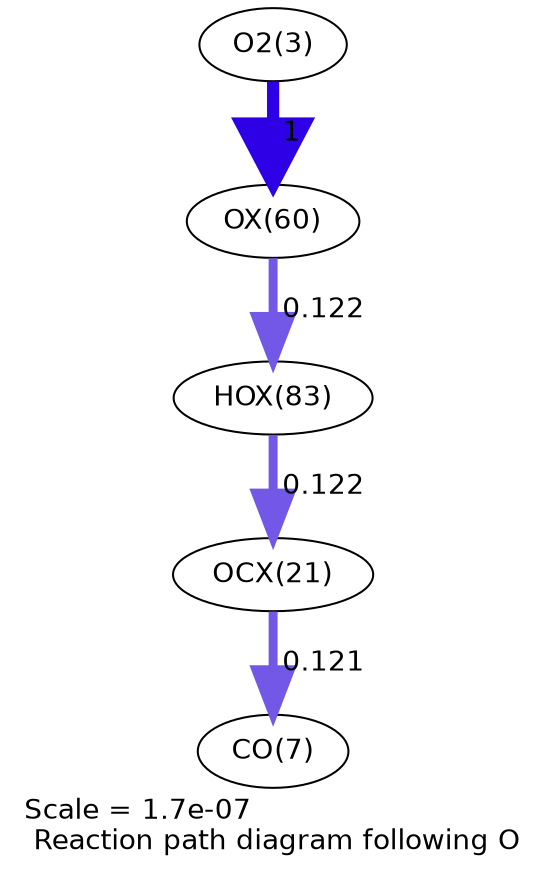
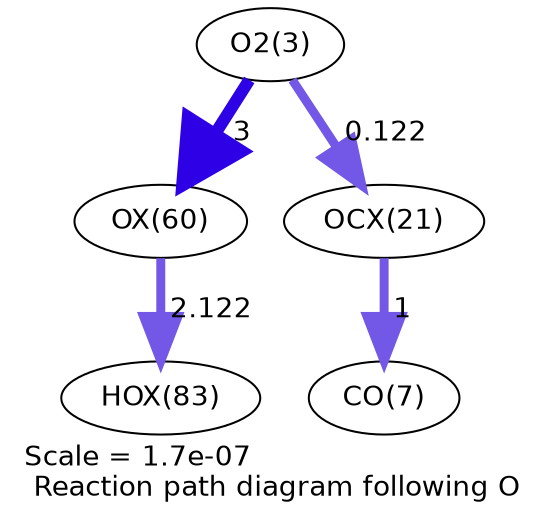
  digraph {
    fontname=Helvetica
    label="Scale = 1.7e-07\l Reaction path diagram following O"
    node [fontname=Helvetica]
    edge [arrowsize=2.2 color="0.7, 0.622, 0.9" fontname=Helvetica penwidth=4.41]
    n1 [label="O2(3)"]
    n2 [label="OX(60)"]
    n3 [label="HOX(83)"]
    n4 [label="OCX(21)"]
    n5 [label="CO(7)"]
-   n1 -> n2 [arrowsize=3 color="0.7, 1.5, 0.9" label=" 1" penwidth=6]
-   n2 -> n3 [label=" 0.122"]
-   n3 -> n4 [label=" 0.122"]
-   n4 -> n5 [color="0.7, 0.621, 0.9" label=" 0.121" penwidth=4.4]
+   n1 -> n2 [arrowsize=3 color="0.7, 1.5, 0.9" label=" 3" penwidth=6]
+   n2 -> n3 [label=" 2.122"]
+   n1 -> n4 [label=" 0.122"]
+   n4 -> n5 [color="0.7, 0.621, 0.9" label=" 1" penwidth=4.4]
  }
